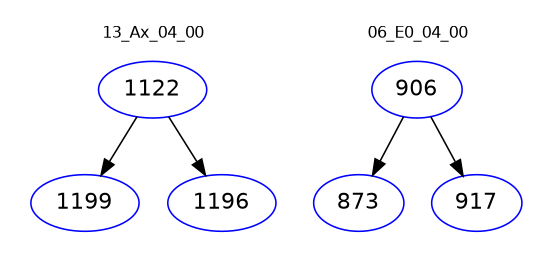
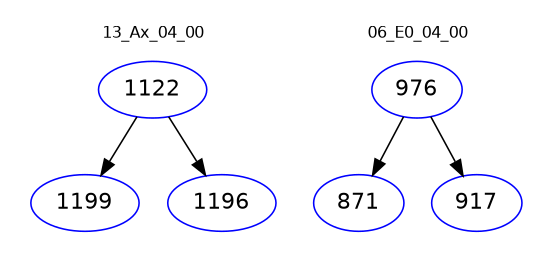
  digraph {
    fontname="DejaVu Sans"
    node [color=blue fontname="DejaVu Sans"]
    edge [color=black fontname="DejaVu Sans"]
    n1 [label=1122]
    n2 [label=1199]
    n3 [label=1196]
-   n4 [label=906]
-   n5 [label=873]
+   n4 [label=976]
+   n5 [label=871]
    n6 [label=917]
    subgraph cluster_1 {
      color=white
      fontsize=10
      label="13_Ax_04_00"
      n1
      n2
      n3
    }
    subgraph cluster_2 {
      color=white
      fontsize=10
      label="06_E0_04_00"
      n4
      n5
      n6
    }
    n1 -> n2
    n1 -> n3
    n4 -> n5
    n4 -> n6
  }
